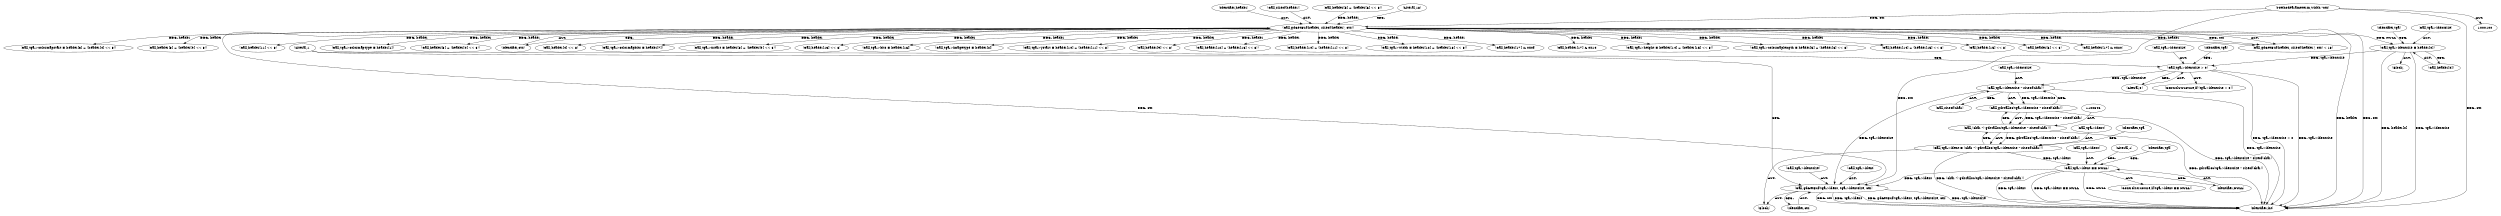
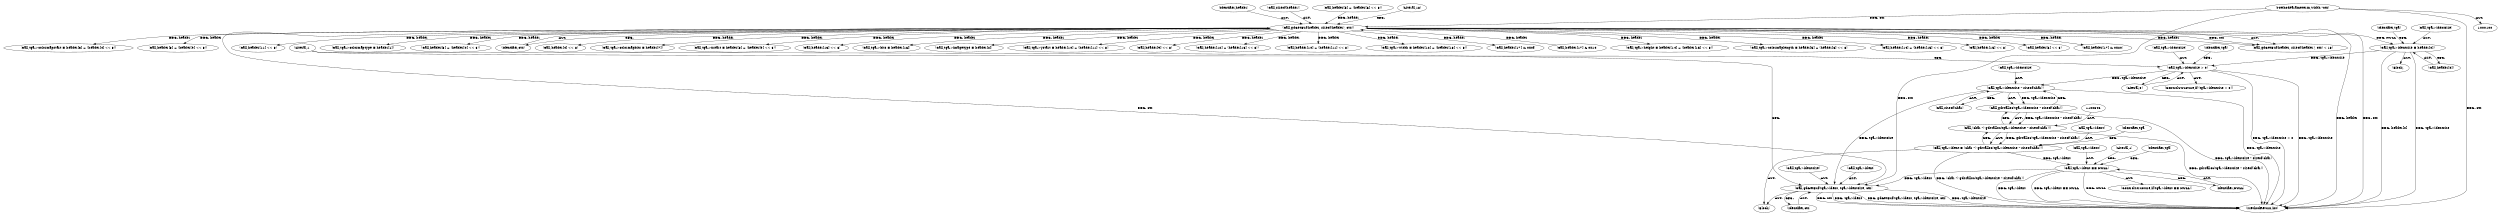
  digraph {
    n1 [label="(Call,tga->identsize * sizeof(char))"]
    n2 [label="(Call,gdMalloc(tga->identsize * sizeof(char)))"]
    n3 [label="(Call,gdGetBuf(tga->ident, tga->identsize, ctx))"]
    n4 [label="(Call,sizeof(char))"]
-   n5 [label="(Identifier,int)"]
+   n5 [label="(MethodReturn,int)"]
    n6 [label="(Call,(char *) gdMalloc(tga->identsize * sizeof(char)))"]
    n7 [label="(Block,)"]
    n8 [label="(Identifier,ctx)"]
    n9 [label="(Call,tga->identsize > 0)"]
    n10 [label="(ControlStructure,if (tga->identsize > 0))"]
    n11 [label="(Literal,0)"]
    n12 [label="(Call,tga->identsize = header[0])"]
    n13 [label="(Block,)"]
    n14 [label="(Call,header[0])"]
    n15 [label="(Call,gdGetBuf(header, sizeof(header), ctx))"]
    n16 [label="(Call,gdGetBuf(header, sizeof(header), ctx) < 18)"]
    n17 [label="(Call,tga->colormapstart = header[3] + (header[4] << 8))"]
    n18 [label="(Call,header[8] + (header[9] << 8))"]
    n19 [label="(Call,header[11] << 8)"]
    n20 [label="(Call,tga->colormaptype = header[1])"]
    n21 [label="(Call,header[3] + (header[4] << 8))"]
    n22 [label="(Identifier,ctx)"]
    n23 [label="(Call,header[4] << 8)"]
    n24 [label="(Call,tga->colormapbits = header[7])"]
    n25 [label="(Call,tga->xstart = header[8] + (header[9] << 8))"]
    n26 [label="(Call,header[13] << 8)"]
    n27 [label="(Call,tga->bits = header[16])"]
    n28 [label="(Call,tga->imagetype = header[2])"]
    n29 [label="(Call,tga->ystart = header[10] + (header[11] << 8))"]
    n30 [label="(Call,header[9] << 8)"]
    n31 [label="(Call,header[12] + (header[13] << 8))"]
    n32 [label="(Call,header[10] + (header[11] << 8))"]
    n33 [label="(Call,tga->width = header[12] + (header[13] << 8))"]
    n34 [label="(Call,header[17] & 0x0f)"]
    n35 [label="(Call,header[17] & 0x10)"]
    n36 [label="(Call,tga->height = header[14] + (header[15] << 8))"]
    n37 [label="(Call,tga->colormaplength = header[5] + (header[6] << 8))"]
    n38 [label="(Call,header[14] + (header[15] << 8))"]
    n39 [label="(Call,header[15] << 8)"]
    n40 [label="(Call,header[6] << 8)"]
    n41 [label="(Call,header[17] & 0x20)"]
    n42 [label="(Call,header[5] + (header[6] << 8))"]
    n43 [label="(MethodParameterIn,width *ctx)"]
    1000100
    n45 [label="(Call,tga->ident = (char *) gdMalloc(tga->identsize * sizeof(char)))"]
    n46 [label="(Call,tga->ident == NULL)"]
    n47 [label="(ControlStructure,if(tga->ident == NULL))"]
    n48 [label="(Identifier,NULL)"]
    n49 [label="(Identifier,tga)"]
    n50 [label="(Literal,18)"]
    n51 [label="(Identifier,tga)"]
    n52 [label="(Literal,1)"]
    n53 [label="(Literal,1)"]
    n54 [label="(Call,tga->identsize)"]
    n55 [label="(Identifier,tga)"]
    n56 [label="(Identifier,header)"]
    n57 [label="(Call,tga->ident)"]
    n58 [label="(Call,sizeof(header))"]
    n59 [label="(Call,tga->ident)"]
    n60 [label="(Identifier,tga)"]
    n61 [label="(Call,tga->identsize)"]
    n62 [label="(Call,tga->ident)"]
    n63 [label="(Call,tga->identsize)"]
    n64 [label="(Call,tga->identsize)"]
    n65 [label=1100346]
    n1 -> n2 [label="AST: "]
    n1 -> n2 [label="DDG: tga->identsize"]
    n1 -> n3 [label="DDG: tga->identsize"]
    n1 -> n4 [label="CFG: "]
    n1 -> n5 [label="DDG: tga->identsize"]
    n2 -> n1 [label="CFG: "]
    n2 -> n5 [label="DDG: tga->identsize * sizeof(char)"]
    n2 -> n6 [label="AST: "]
    n2 -> n6 [label="DDG: tga->identsize * sizeof(char)"]
    n3 -> n5 [label="DDG: tga->ident"]
    n3 -> n5 [label="DDG: gdGetBuf(tga->ident, tga->identsize, ctx)"]
    n3 -> n5 [label="DDG: tga->identsize"]
    n3 -> n5 [label="DDG: ctx"]
    n3 -> n7 [label="AST: "]
    n3 -> n8 [label="CFG: "]
    n4 -> n1 [label="AST: "]
    n6 -> n2 [label="CFG: "]
    n6 -> n5 [label="DDG: gdMalloc(tga->identsize * sizeof(char))"]
    n6 -> n45 [label="AST: "]
    n6 -> n45 [label="DDG: gdMalloc(tga->identsize * sizeof(char))"]
    n8 -> n3 [label="AST: "]
    n9 -> n1 [label="DDG: tga->identsize"]
    n9 -> n5 [label="DDG: tga->identsize"]
    n9 -> n5 [label="DDG: tga->identsize > 0"]
    n9 -> n10 [label="AST: "]
    n9 -> n11 [label="CFG: "]
    n11 -> n9 [label="AST: "]
    n12 -> n5 [label="DDG: header[0]"]
    n12 -> n5 [label="DDG: tga->identsize"]
    n12 -> n9 [label="DDG: tga->identsize"]
    n12 -> n13 [label="AST: "]
    n12 -> n14 [label="CFG: "]
    n14 -> n12 [label="AST: "]
    n15 -> n3 [label="DDG: ctx"]
    n15 -> n5 [label="DDG: header"]
    n15 -> n5 [label="DDG: ctx"]
    n15 -> n12 [label="DDG: NULL"]
    n15 -> n16 [label="AST: "]
    n15 -> n16 [label="DDG: header"]
    n15 -> n16 [label="DDG: ctx"]
    n15 -> n17 [label="DDG: header"]
    n15 -> n18 [label="DDG: header"]
    n15 -> n19 [label="DDG: header"]
    n15 -> n20 [label="DDG: header"]
    n15 -> n21 [label="DDG: header"]
    n15 -> n22 [label="CFG: "]
    n15 -> n23 [label="DDG: header"]
    n15 -> n24 [label="DDG: header"]
    n15 -> n25 [label="DDG: header"]
    n15 -> n26 [label="DDG: header"]
    n15 -> n27 [label="DDG: header"]
    n15 -> n28 [label="DDG: header"]
    n15 -> n29 [label="DDG: header"]
    n15 -> n30 [label="DDG: header"]
    n15 -> n31 [label="DDG: header"]
    n15 -> n32 [label="DDG: header"]
    n15 -> n33 [label="DDG: header"]
    n15 -> n34 [label="DDG: header"]
-   n15 -> n35 [label="DDG: header"]
+   n35 -> n15 [label="DDG: header"]
    n15 -> n36 [label="DDG: header"]
    n15 -> n37 [label="DDG: header"]
    n15 -> n38 [label="DDG: header"]
    n15 -> n39 [label="DDG: header"]
    n15 -> n40 [label="DDG: header"]
    n15 -> n41 [label="DDG: header"]
    n22 -> n15 [label="AST: "]
    n42 -> n15 [label="DDG: header"]
    n43 -> n3 [label="DDG: ctx"]
    n43 -> n5 [label="DDG: ctx"]
    n43 -> n15 [label="DDG: ctx"]
    n43 -> 1000100 [label="AST: "]
    n45 -> n5 [label="DDG: (char *) gdMalloc(tga->identsize * sizeof(char))"]
    n45 -> n6 [label="CFG: "]
    n45 -> n7 [label="AST: "]
    n45 -> n46 [label="DDG: tga->ident"]
    n46 -> n3 [label="DDG: tga->ident"]
    n46 -> n5 [label="DDG: tga->ident"]
    n46 -> n5 [label="DDG: tga->ident == NULL"]
    n46 -> n5 [label="DDG: NULL"]
    n46 -> n47 [label="AST: "]
    n46 -> n48 [label="CFG: "]
    n48 -> n46 [label="AST: "]
    n49 -> n9 [label="CFG: "]
    n50 -> n15 [label="CFG: "]
    n51 -> n45 [label="CFG: "]
    n52 -> n3 [label="CFG: "]
    n52 -> n9 [label="CFG: "]
    n53 -> n46 [label="CFG: "]
    n54 -> n9 [label="AST: "]
    n55 -> n12 [label="CFG: "]
    n56 -> n15 [label="AST: "]
    n57 -> n3 [label="AST: "]
    n58 -> n15 [label="AST: "]
    n59 -> n45 [label="AST: "]
    n60 -> n46 [label="CFG: "]
    n61 -> n3 [label="AST: "]
    n62 -> n46 [label="AST: "]
    n63 -> n12 [label="AST: "]
    n64 -> n1 [label="AST: "]
    n65 -> n6 [label="AST: "]
  }
